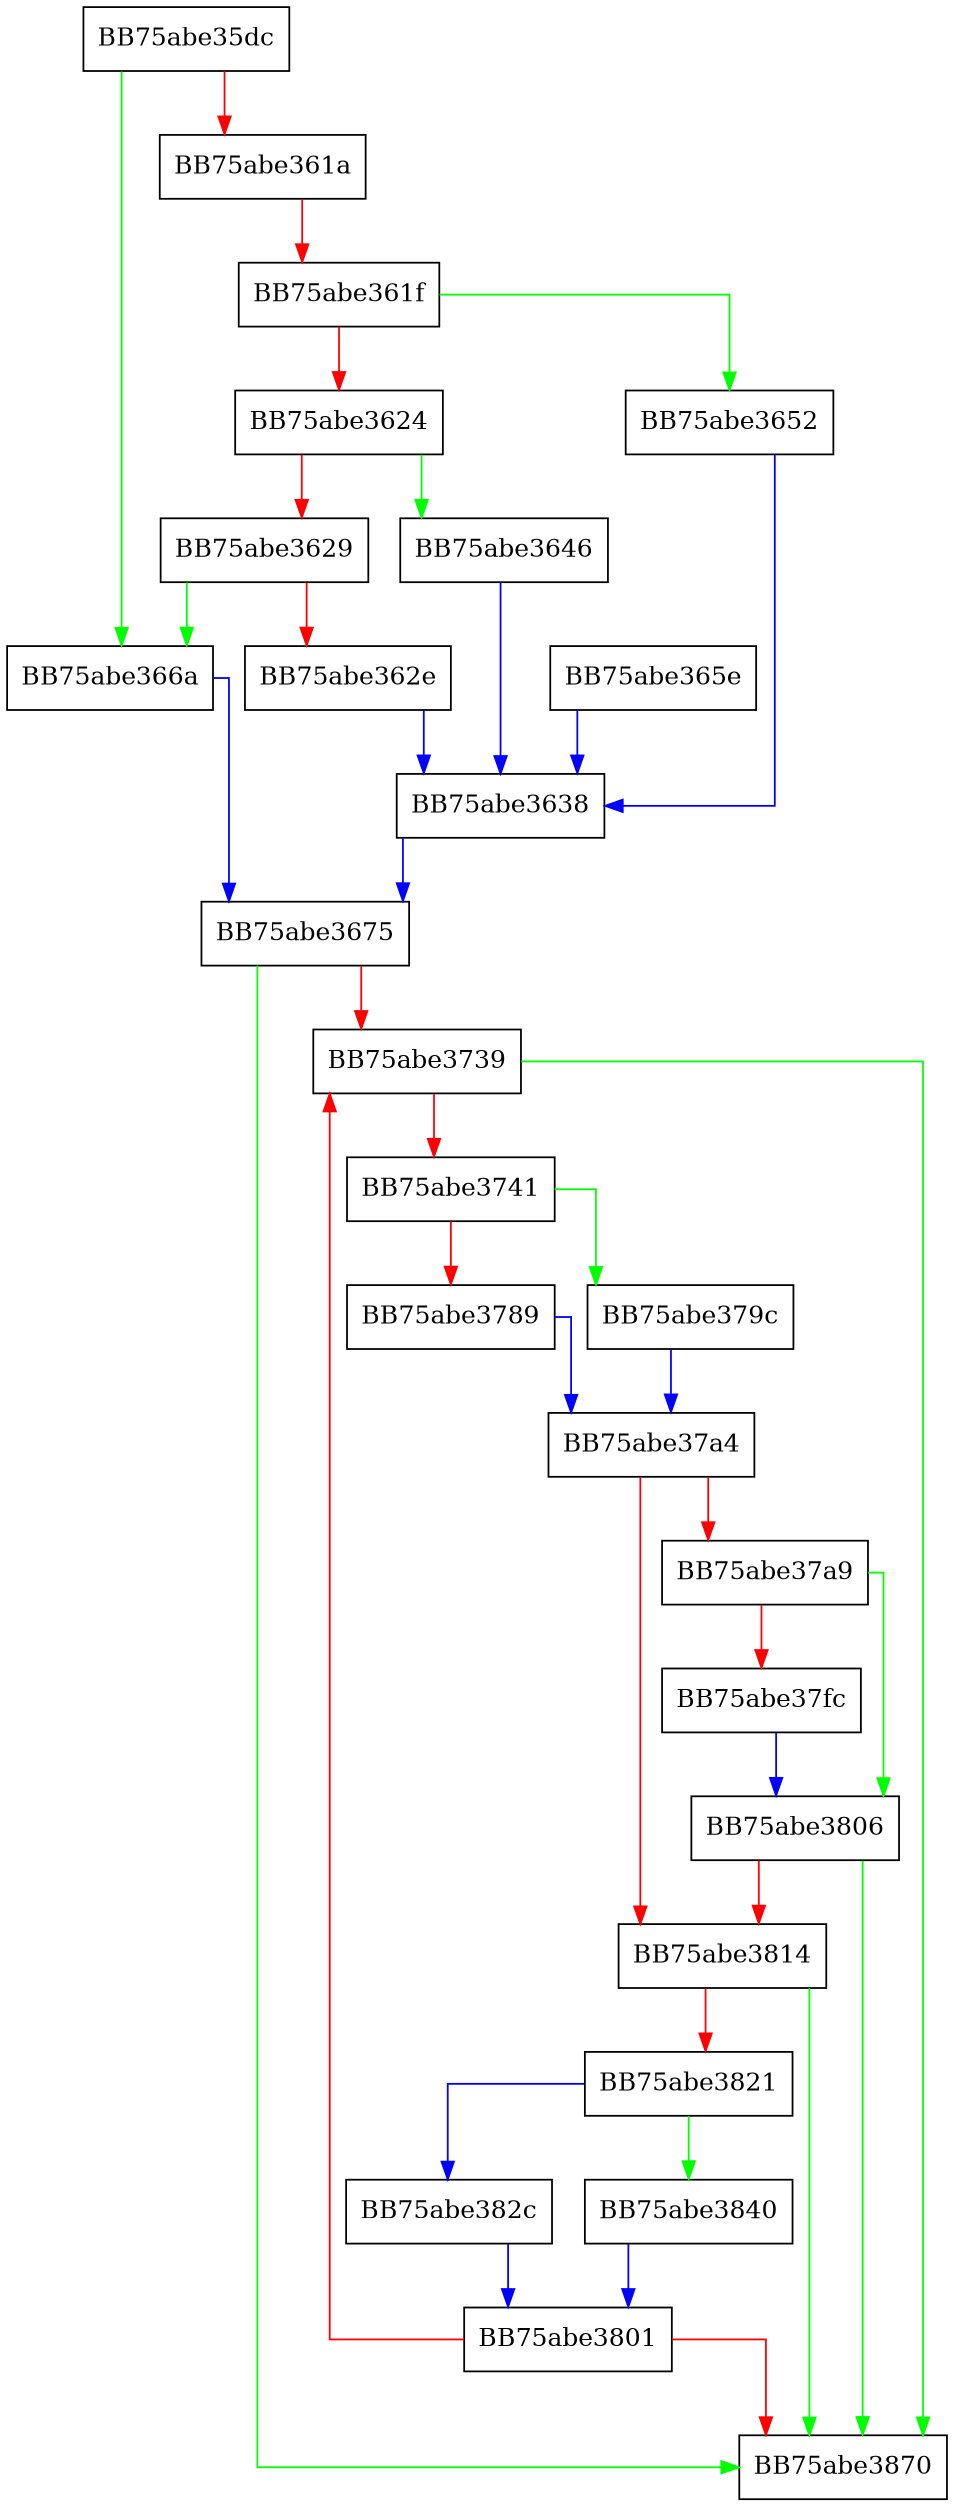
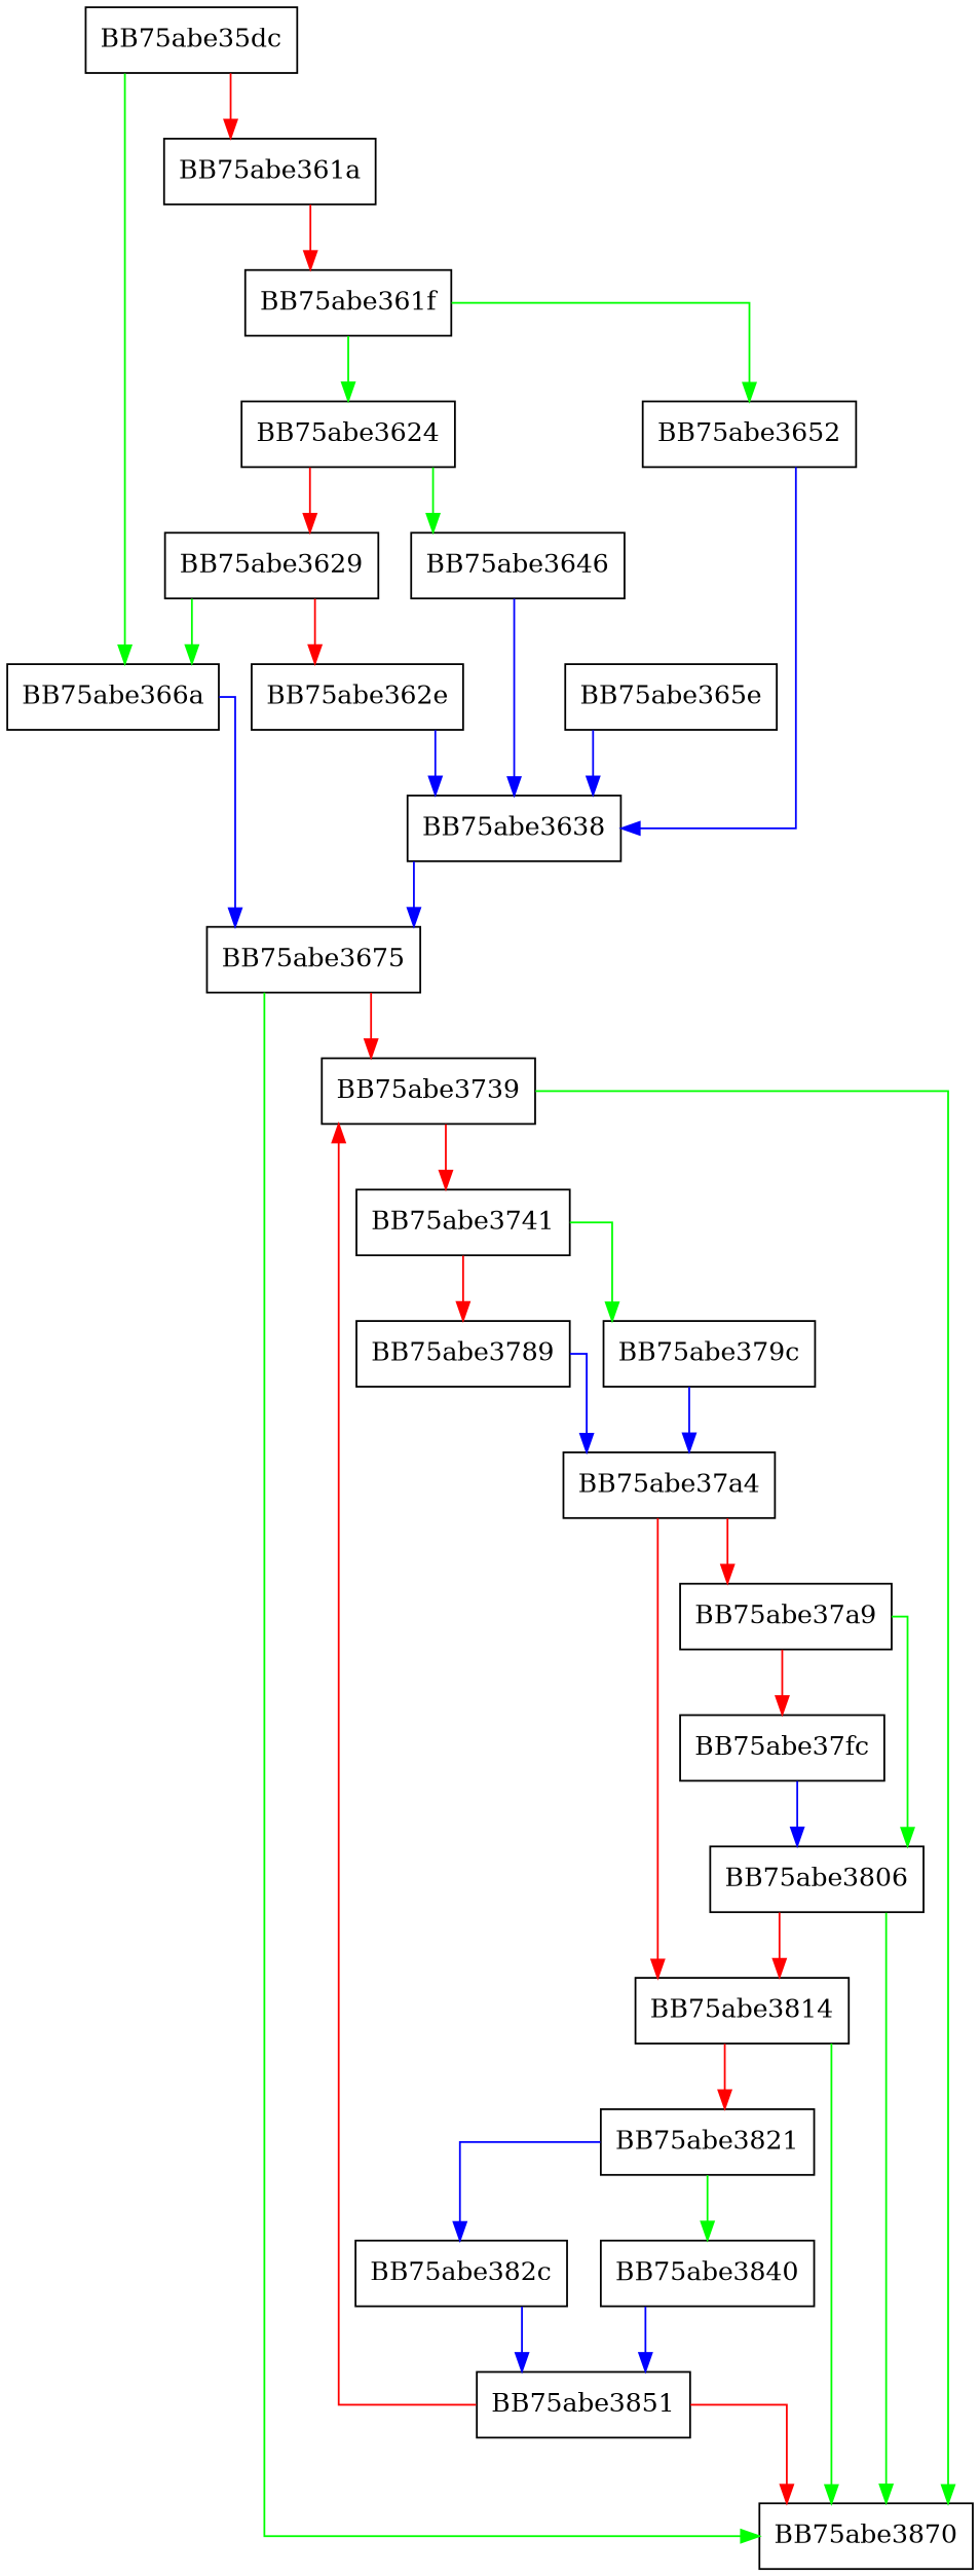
  digraph {
    splines=ortho
    node [shape=box]
    edge [color=red]
    BB75abe35dc
    BB75abe366a
    BB75abe361a
    BB75abe3675
    BB75abe361f
    BB75abe3870
    BB75abe3739
    BB75abe365e
    BB75abe3638
    BB75abe3652
    BB75abe3624
    BB75abe3646
    BB75abe3629
    BB75abe362e
    BB75abe3741
    BB75abe379c
    BB75abe3789
    BB75abe37a4
    BB75abe3814
    BB75abe37a9
    BB75abe3821
    BB75abe3806
    BB75abe37fc
    BB75abe3840
    BB75abe382c
-   BB75abe3851 [label=BB75abe3801]
+   BB75abe3851
    BB75abe35dc -> BB75abe366a [color=green]
    BB75abe35dc -> BB75abe361a
    BB75abe366a -> BB75abe3675 [color=blue]
    BB75abe361a -> BB75abe361f
    BB75abe3675 -> BB75abe3870 [color=green]
    BB75abe3675 -> BB75abe3739
    BB75abe361f -> BB75abe3652 [color=green]
-   BB75abe361f -> BB75abe3624
+   BB75abe361f -> BB75abe3624 [color=green]
    BB75abe3739 -> BB75abe3870 [color=green]
    BB75abe3739 -> BB75abe3741
    BB75abe365e -> BB75abe3638 [color=blue]
    BB75abe3638 -> BB75abe3675 [color=blue]
    BB75abe3652 -> BB75abe3638 [color=blue]
    BB75abe3624 -> BB75abe3646 [color=green]
    BB75abe3624 -> BB75abe3629
    BB75abe3646 -> BB75abe3638 [color=blue]
    BB75abe3629 -> BB75abe366a [color=green]
    BB75abe3629 -> BB75abe362e
    BB75abe362e -> BB75abe3638 [color=blue]
    BB75abe3741 -> BB75abe379c [color=green]
    BB75abe3741 -> BB75abe3789
    BB75abe379c -> BB75abe37a4 [color=blue]
    BB75abe3789 -> BB75abe37a4 [color=blue]
    BB75abe37a4 -> BB75abe3814
    BB75abe37a4 -> BB75abe37a9
    BB75abe3814 -> BB75abe3870 [color=green]
    BB75abe3814 -> BB75abe3821
    BB75abe37a9 -> BB75abe3806 [color=green]
    BB75abe37a9 -> BB75abe37fc
    BB75abe3821 -> BB75abe3840 [color=green]
    BB75abe3821 -> BB75abe382c [color=blue]
    BB75abe3806 -> BB75abe3870 [color=green]
    BB75abe3806 -> BB75abe3814
    BB75abe37fc -> BB75abe3806 [color=blue]
    BB75abe3840 -> BB75abe3851 [color=blue]
    BB75abe382c -> BB75abe3851 [color=blue]
    BB75abe3851 -> BB75abe3870
    BB75abe3851 -> BB75abe3739
  }
